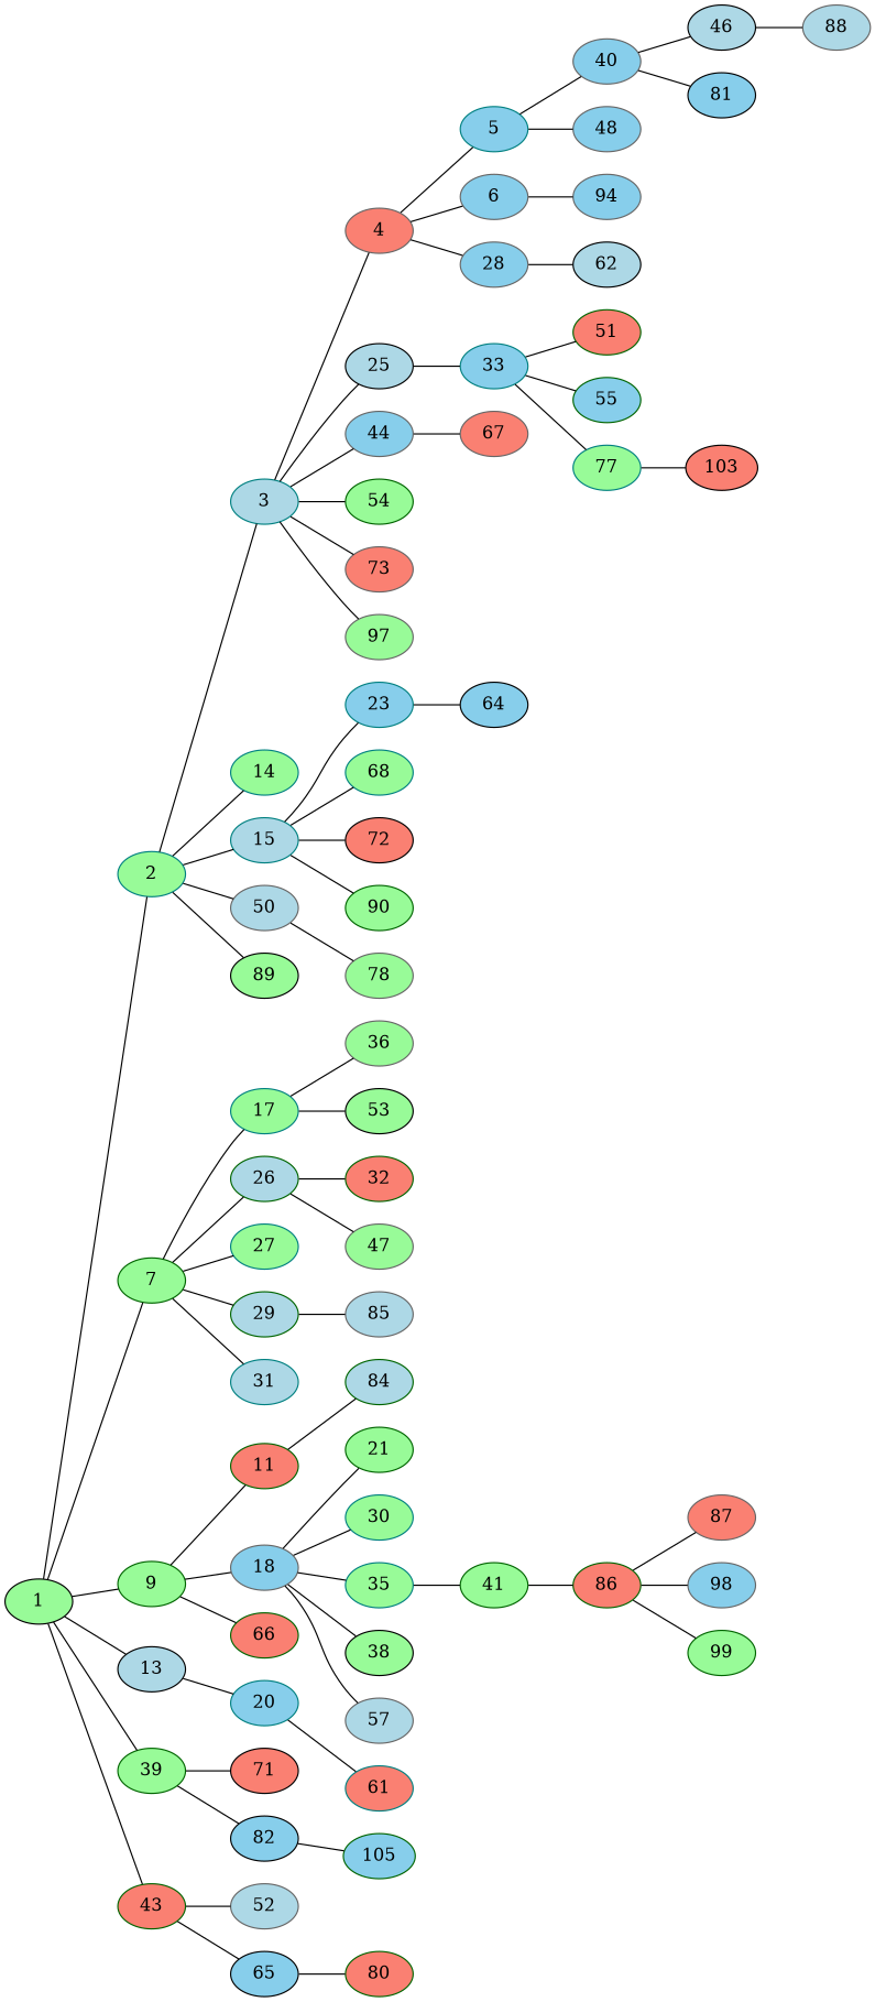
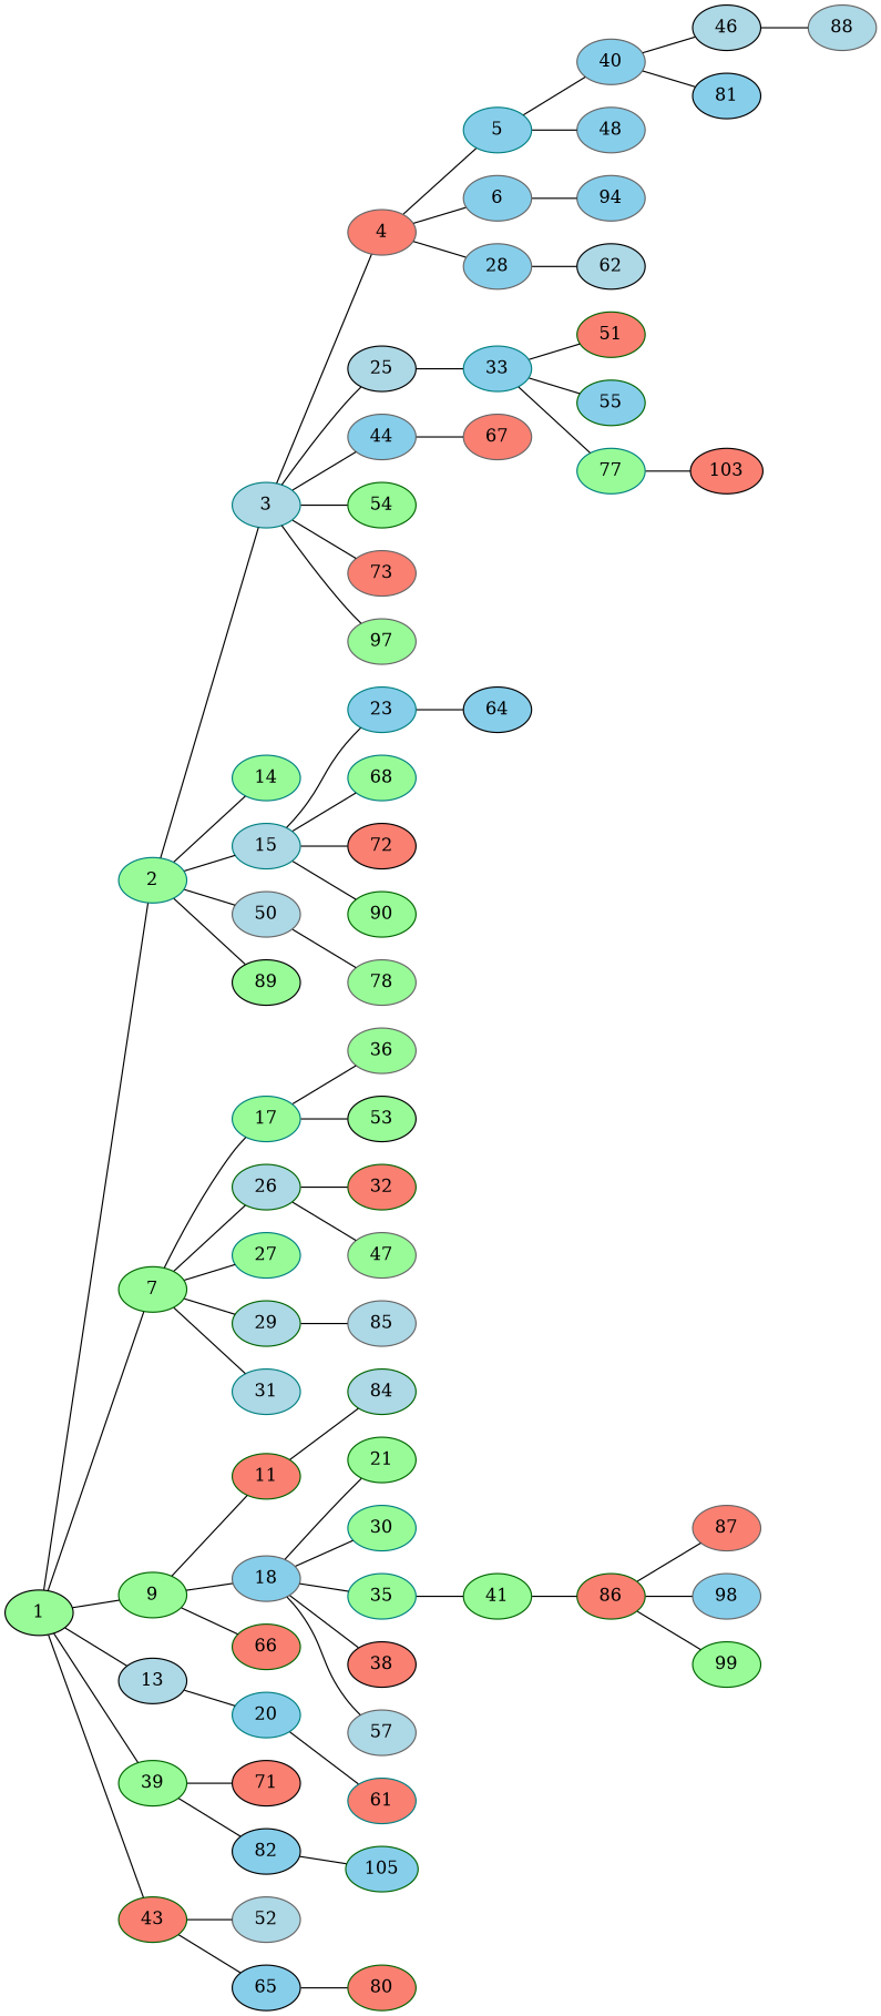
  graph {
    rankdir=LR
    node [color=gray40 fillcolor=palegreen style=filled]
    1 [color=black super="+8"]
    2 [color=teal super="+10"]
    7 [color=darkgreen super="+24"]
    9 [color=darkgreen super="+69"]
    13 [color=black fillcolor=lightblue]
    39 [color=darkgreen super="+76"]
    43 [color=darkgreen fillcolor=salmon super="+49"]
    3 [color=teal fillcolor=lightblue super="+12"]
    14 [color=teal]
    15 [color=teal fillcolor=lightblue super="+19"]
    50 [fillcolor=lightblue super="+56"]
    89 [color=black]
    17 [color=teal super="+70"]
    26 [color=darkgreen fillcolor=lightblue]
    27 [color=teal]
    29 [color=darkgreen fillcolor=lightblue super="+83"]
    31 [color=teal fillcolor=lightblue]
    11 [color=darkgreen fillcolor=salmon super="+37"]
    18 [fillcolor=skyblue super="+22"]
    66 [color=darkgreen fillcolor=salmon]
    20 [color=teal fillcolor=skyblue]
    71 [color=black fillcolor=salmon]
    82 [color=black fillcolor=skyblue]
    52 [fillcolor=lightblue]
    65 [color=black fillcolor=skyblue]
    4 [fillcolor=salmon super="+104"]
    25 [color=black fillcolor=lightblue]
    44 [fillcolor=skyblue super="+105"]
    54 [color=darkgreen]
    73 [fillcolor=salmon super="+93"]
    97
    23 [color=teal fillcolor=skyblue super="+58"]
    68 [color=teal]
    72 [color=black fillcolor=salmon]
    90 [color=darkgreen]
    78
    5 [color=teal fillcolor=skyblue]
    6 [fillcolor=skyblue super="+16"]
    28 [fillcolor=skyblue super="+42"]
    33 [color=teal fillcolor=skyblue super="+34"]
    67 [fillcolor=salmon]
    40 [fillcolor=skyblue super="+59"]
    48 [fillcolor=skyblue]
    94 [fillcolor=skyblue]
    62 [color=black fillcolor=lightblue]
    46 [color=black fillcolor=lightblue super="+63"]
    81 [color=black fillcolor=skyblue]
    36
    53 [color=black super="+75"]
    32 [color=darkgreen fillcolor=salmon super="+45"]
    47 [super="+60"]
    85 [fillcolor=lightblue]
    84 [color=darkgreen fillcolor=lightblue]
    21 [color=darkgreen]
    30 [color=teal]
    35 [color=teal]
-   38 [color=black]
+   38 [color=black fillcolor=salmon]
    57 [fillcolor=lightblue]
    61 [color=teal fillcolor=salmon super="+91"]
    64 [color=black fillcolor=skyblue super="+79"]
    41 [color=darkgreen super="+74"]
    51 [color=darkgreen fillcolor=salmon]
    55 [color=darkgreen fillcolor=skyblue]
    77 [color=teal super="+92"]
    103 [color=black fillcolor=salmon]
    86 [color=darkgreen fillcolor=salmon super="+95"]
    n67 [color=darkgreen fillcolor=skyblue label=105]
    88 [fillcolor=lightblue super="+96"]
    87 [fillcolor=salmon]
    98 [fillcolor=skyblue]
    99 [color=darkgreen super="+100"]
    80 [color=darkgreen fillcolor=salmon super="+101"]
    1 -- 2
    1 -- 7
    1 -- 9
    1 -- 13
    1 -- 39
    1 -- 43
    2 -- 3
    2 -- 14
    2 -- 15
    2 -- 50
    2 -- 89
    7 -- 17
    7 -- 26
    7 -- 27
    7 -- 29
    7 -- 31
    9 -- 11
    9 -- 18
    9 -- 66
    13 -- 20
    39 -- 71
    39 -- 82
    43 -- 52
    43 -- 65
    3 -- 4
    3 -- 25
    3 -- 44
    3 -- 54
    3 -- 73
    3 -- 97
    15 -- 23
    15 -- 68
    15 -- 72
    15 -- 90
    50 -- 78
    17 -- 36
    17 -- 53
    26 -- 32
    26 -- 47
    29 -- 85
    11 -- 84
    18 -- 21
    18 -- 30
    18 -- 35
    18 -- 38
    18 -- 57
    20 -- 61
    82 -- n67
    65 -- 80
    4 -- 5
    4 -- 6
    4 -- 28
    25 -- 33
    44 -- 67
    23 -- 64
    5 -- 40
    5 -- 48
    6 -- 94
    28 -- 62
    33 -- 51
    33 -- 55
    33 -- 77
    40 -- 46
    40 -- 81
    46 -- 88
    35 -- 41
    41 -- 86
    77 -- 103
    86 -- 87
    86 -- 98
    86 -- 99
  }
